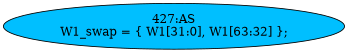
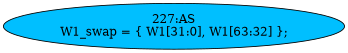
  strict digraph {
    fontname="DejaVu Serif"
-   n1 [ast="<pyverilog.vparser.ast.Assign object at 0x7f65e4bcd990>" def_var="['W1_swap']" fillcolor=deepskyblue label="427:AS\nW1_swap = { W1[31:0], W1[63:32] };" statements="[]" style=filled typ=Assign use_var="['W1', 'W1']" fontname="DejaVu Serif"]
+   n1 [ast="<pyverilog.vparser.ast.Assign object at 0x7f65e4bcd990>" def_var="['W1_swap']" fillcolor=deepskyblue label="227:AS\nW1_swap = { W1[31:0], W1[63:32] };" statements="[]" style=filled typ=Assign use_var="['W1', 'W1']" fontname="DejaVu Serif"]
  }
